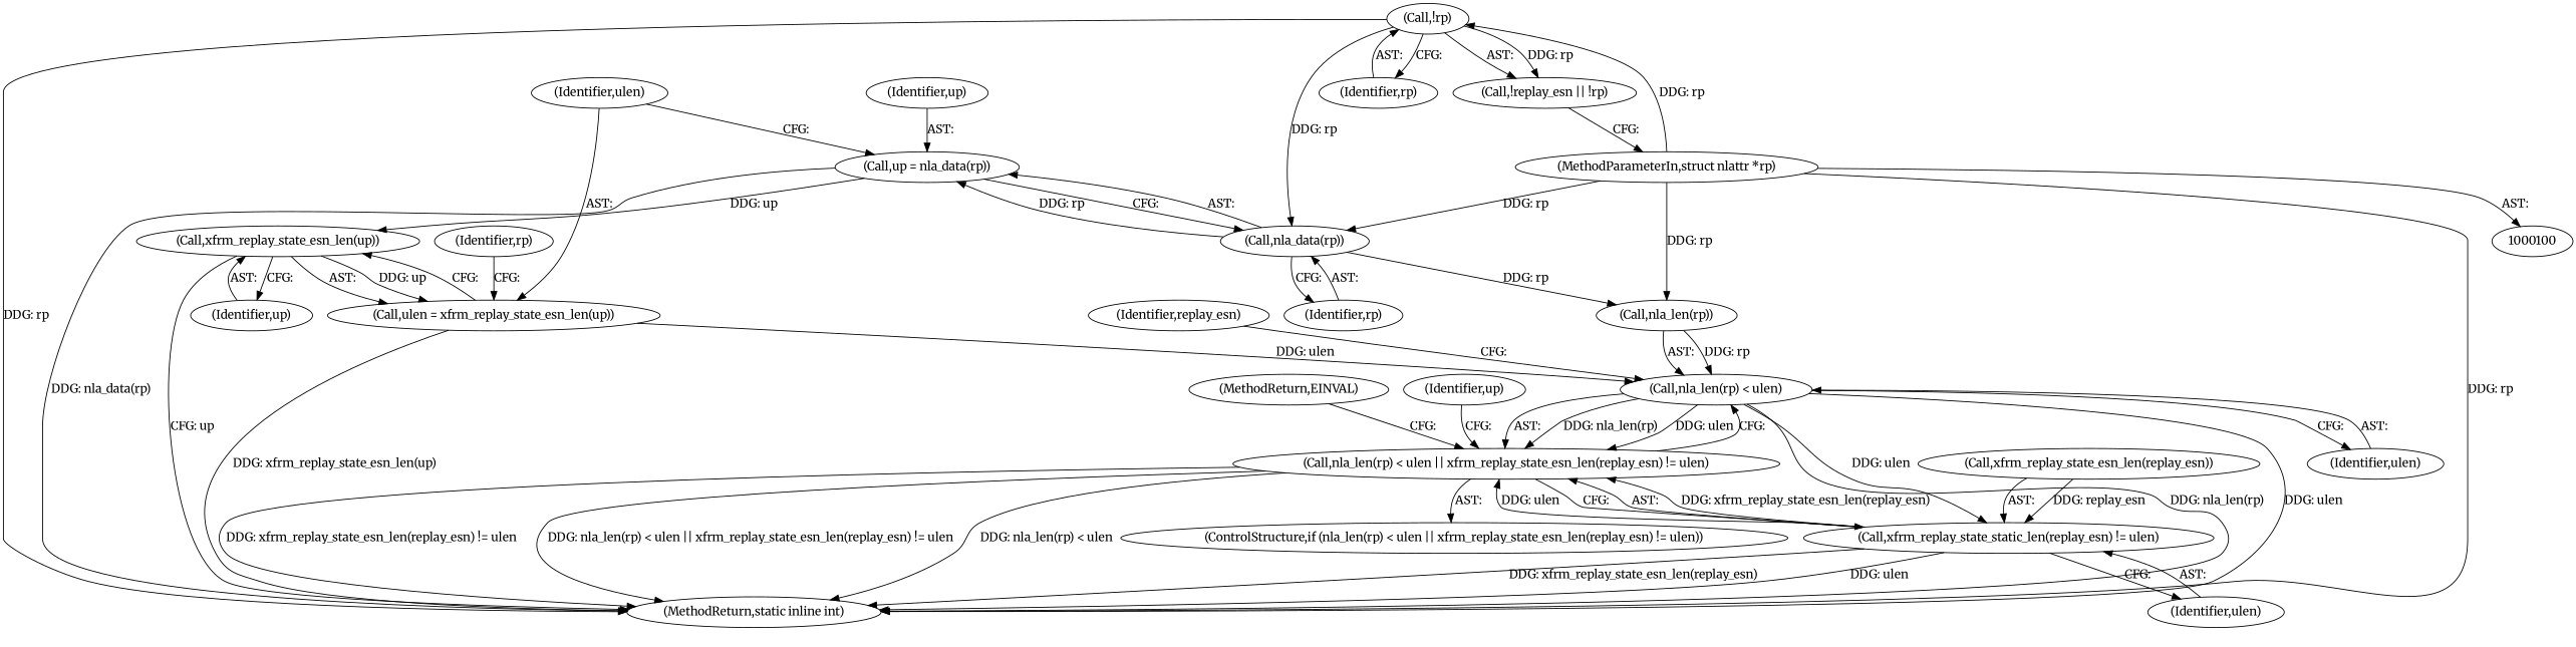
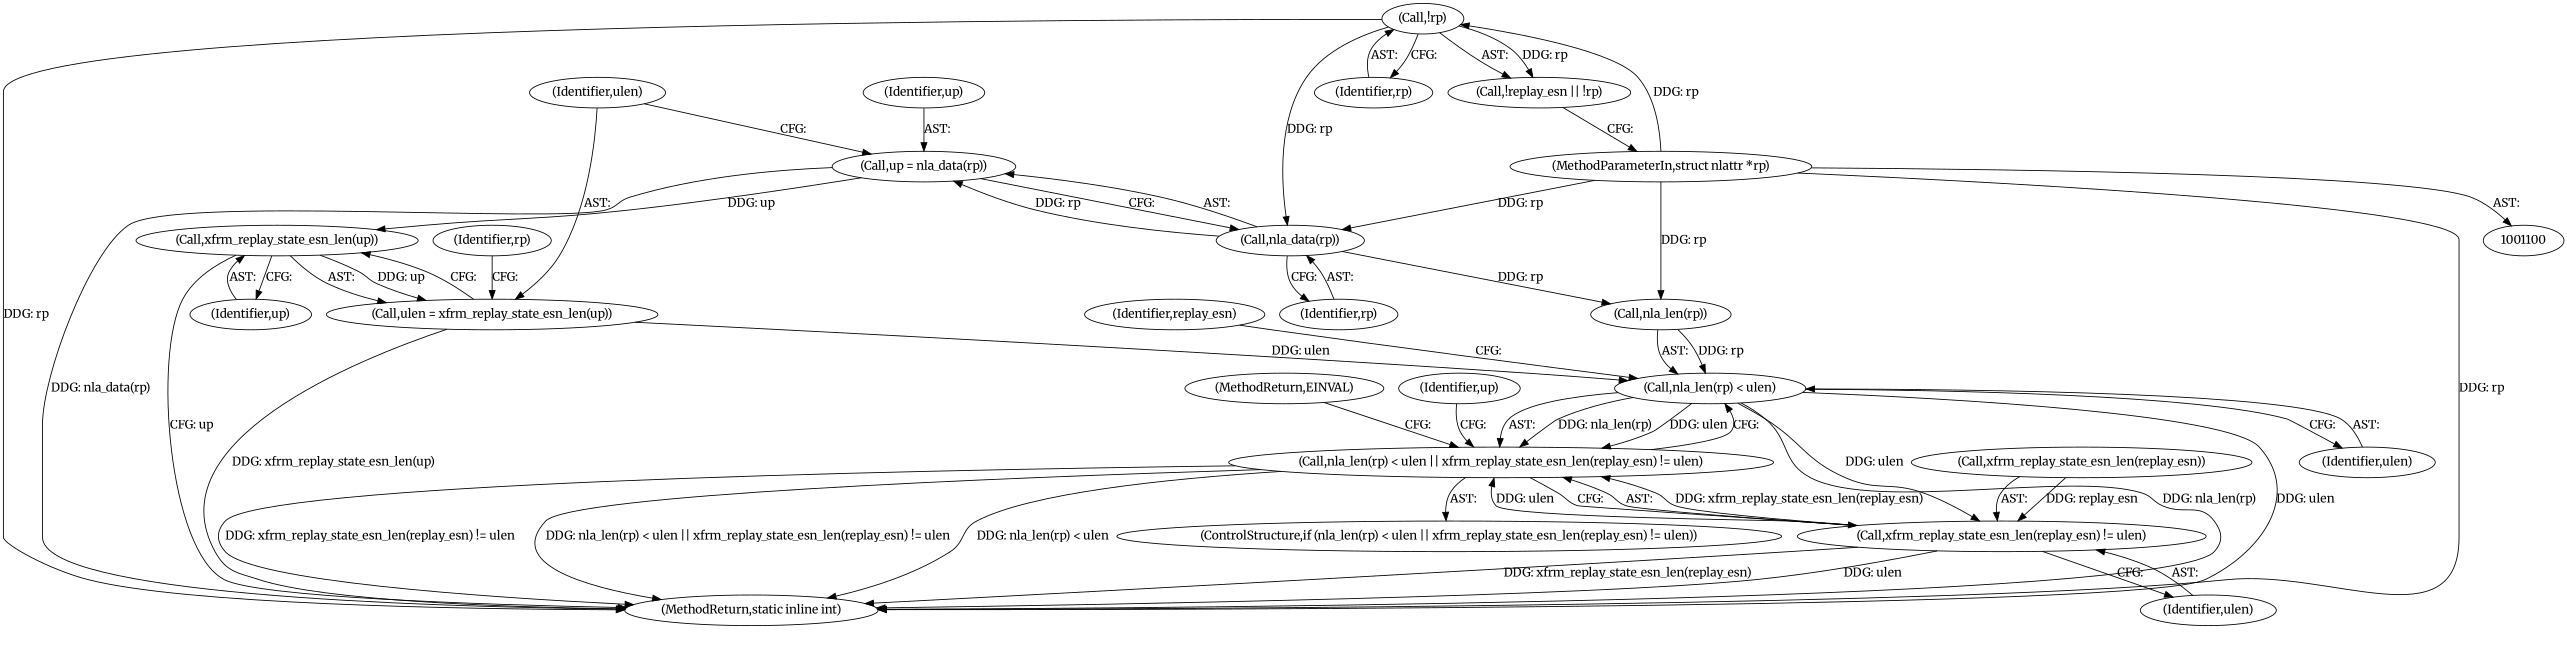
  digraph {
    fontname=Merriweather
    node [fontname=Merriweather]
    edge [fontname=Merriweather]
    n1 [label="(Call,up = nla_data(rp))"]
    n2 [label="(Call,nla_data(rp))"]
    n3 [label="(Call,xfrm_replay_state_esn_len(up))"]
    n4 [label="(MethodReturn,static inline int)"]
    n5 [label="(Call,nla_len(rp))"]
    n6 [label="(Identifier,rp)"]
    n7 [label="(Call,ulen = xfrm_replay_state_esn_len(up))"]
    n8 [label="(Identifier,up)"]
    n9 [label="(Call,nla_len(rp) < ulen)"]
    n10 [label="(Call,!rp)"]
    n11 [label="(Call,!replay_esn || !rp)"]
    n12 [label="(Identifier,rp)"]
    n13 [label="(MethodParameterIn,struct nlattr *rp)"]
-   1000100
+   1000100 [label=1001100]
    n15 [label="(Call,nla_len(rp) < ulen || xfrm_replay_state_esn_len(replay_esn) != ulen)"]
-   n16 [label="(Call,xfrm_replay_state_static_len(replay_esn) != ulen)"]
+   n16 [label="(Call,xfrm_replay_state_esn_len(replay_esn) != ulen)"]
    n17 [label="(Identifier,ulen)"]
    n18 [label="(ControlStructure,if (nla_len(rp) < ulen || xfrm_replay_state_esn_len(replay_esn) != ulen))"]
    n19 [label="(Identifier,ulen)"]
    n20 [label="(MethodReturn,EINVAL)"]
    n21 [label="(Identifier,up)"]
    n22 [label="(Identifier,ulen)"]
    n23 [label="(Call,xfrm_replay_state_esn_len(replay_esn))"]
    n24 [label="(Identifier,up)"]
    n25 [label="(Identifier,rp)"]
    n26 [label="(Identifier,replay_esn)"]
    n1 -> n2 [label="CFG: "]
    n1 -> n3 [label="DDG: up"]
    n1 -> n4 [label="DDG: nla_data(rp)"]
    n2 -> n1 [label="AST: "]
    n2 -> n1 [label="DDG: rp"]
    n2 -> n5 [label="DDG: rp"]
    n2 -> n6 [label="CFG: "]
    n3 -> n4 [label="CFG: up"]
    n3 -> n7 [label="AST: "]
    n3 -> n7 [label="DDG: up"]
    n3 -> n8 [label="CFG: "]
    n5 -> n9 [label="AST: "]
    n5 -> n9 [label="DDG: rp"]
    n6 -> n2 [label="AST: "]
    n7 -> n3 [label="CFG: "]
    n7 -> n4 [label="DDG: xfrm_replay_state_esn_len(up)"]
    n7 -> n9 [label="DDG: ulen"]
    n8 -> n3 [label="AST: "]
    n9 -> n4 [label="DDG: nla_len(rp)"]
    n9 -> n4 [label="DDG: ulen"]
    n9 -> n15 [label="AST: "]
    n9 -> n15 [label="DDG: nla_len(rp)"]
    n9 -> n15 [label="DDG: ulen"]
    n9 -> n16 [label="DDG: ulen"]
    n9 -> n17 [label="CFG: "]
    n10 -> n2 [label="DDG: rp"]
    n10 -> n4 [label="DDG: rp"]
    n10 -> n11 [label="AST: "]
    n10 -> n11 [label="DDG: rp"]
    n10 -> n12 [label="CFG: "]
    n11 -> n13 [label="CFG: "]
    n12 -> n10 [label="AST: "]
    n13 -> n2 [label="DDG: rp"]
    n13 -> n4 [label="DDG: rp"]
    n13 -> n5 [label="DDG: rp"]
    n13 -> n10 [label="DDG: rp"]
    n13 -> 1000100 [label="AST: "]
    n15 -> n4 [label="DDG: xfrm_replay_state_esn_len(replay_esn) != ulen"]
    n15 -> n4 [label="DDG: nla_len(rp) < ulen || xfrm_replay_state_esn_len(replay_esn) != ulen"]
    n15 -> n4 [label="DDG: nla_len(rp) < ulen"]
    n15 -> n9 [label="CFG: "]
    n15 -> n16 [label="CFG: "]
    n15 -> n18 [label="AST: "]
    n16 -> n4 [label="DDG: xfrm_replay_state_esn_len(replay_esn)"]
    n16 -> n4 [label="DDG: ulen"]
    n16 -> n15 [label="AST: "]
    n16 -> n15 [label="DDG: xfrm_replay_state_esn_len(replay_esn)"]
    n16 -> n15 [label="DDG: ulen"]
    n16 -> n19 [label="CFG: "]
    n17 -> n9 [label="AST: "]
    n19 -> n16 [label="AST: "]
    n20 -> n15 [label="CFG: "]
    n21 -> n1 [label="AST: "]
    n22 -> n1 [label="CFG: "]
    n22 -> n7 [label="AST: "]
    n23 -> n16 [label="AST: "]
    n23 -> n16 [label="DDG: replay_esn"]
    n24 -> n15 [label="CFG: "]
    n25 -> n7 [label="CFG: "]
    n26 -> n9 [label="CFG: "]
  }
